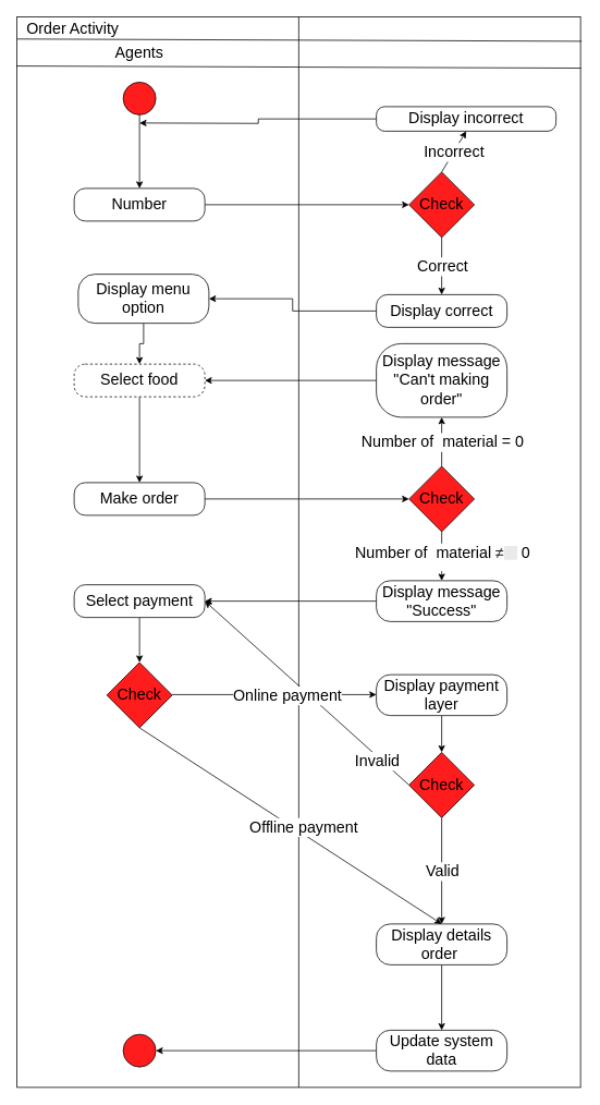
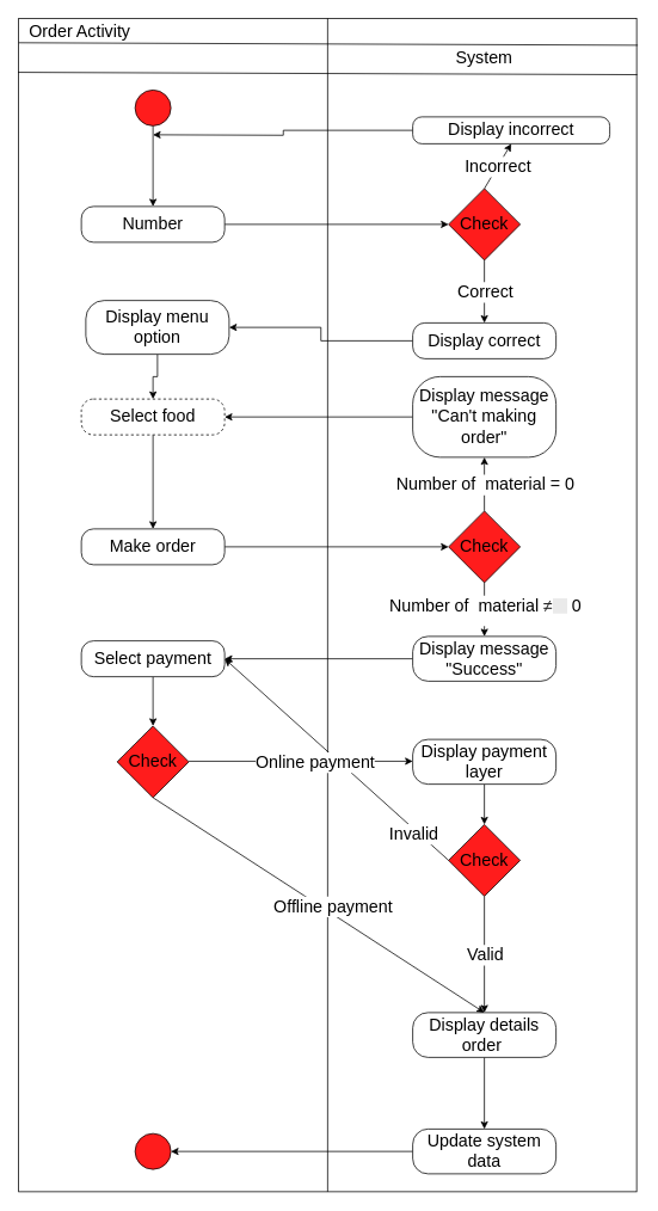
  <mxCell id="0" />
  <mxCell id="1" parent="0" />
  <mxCell id="2" value="" style="rounded=0;whiteSpace=wrap;html=1;" parent="1" vertex="1"><mxGeometry x="20" y="20" width="690" height="1310" as="geometry" /></mxCell>
  <mxCell id="3" value="" style="endArrow=none;html=1;rounded=0;exitX=1.001;exitY=0.048;exitDx=0;exitDy=0;exitPerimeter=0;entryX=-0.001;entryY=0.046;entryDx=0;entryDy=0;entryPerimeter=0;" parent="1" source="2" target="2" edge="1"><mxGeometry width="50" height="50" relative="1" as="geometry"><mxPoint x="700" y="60" as="sourcePoint" /><mxPoint x="10" y="60" as="targetPoint" /></mxGeometry></mxCell>
  <mxCell id="4" value="&lt;font style=&quot;font-size: 19px&quot;&gt;Order Activity&lt;/font&gt;" style="text;html=1;strokeColor=none;fillColor=none;align=left;verticalAlign=middle;whiteSpace=wrap;rounded=0;" parent="1" vertex="1"><mxGeometry x="30" y="20" width="200" height="30" as="geometry" /></mxCell>
  <mxCell id="5" value="" style="endArrow=none;html=1;rounded=0;fontSize=19;entryX=0.5;entryY=0;entryDx=0;entryDy=0;exitX=0.5;exitY=1;exitDx=0;exitDy=0;" parent="1" source="2" target="2" edge="1"><mxGeometry width="50" height="50" relative="1" as="geometry"><mxPoint x="355" y="860" as="sourcePoint" /><mxPoint x="355" y="60" as="targetPoint" /></mxGeometry></mxCell>
- <mxCell id="6" value="&lt;span style=&quot;font-size: 19px&quot;&gt;Agents&lt;/span&gt;" style="text;html=1;strokeColor=none;fillColor=none;align=center;verticalAlign=middle;whiteSpace=wrap;rounded=0;" parent="1" vertex="1"><mxGeometry x="70" y="50" width="200" height="30" as="geometry" /></mxCell>
+ <mxCell id="7" value="&lt;span style=&quot;font-size: 19px&quot;&gt;System&lt;br&gt;&lt;/span&gt;" style="text;html=1;strokeColor=none;fillColor=none;align=center;verticalAlign=middle;whiteSpace=wrap;rounded=0;" parent="1" vertex="1"><mxGeometry x="440" y="50" width="200" height="30" as="geometry" /></mxCell>
  <mxCell id="8" style="edgeStyle=orthogonalEdgeStyle;rounded=0;orthogonalLoop=1;jettySize=auto;html=1;fontSize=19;" parent="1" source="9" target="11" edge="1"><mxGeometry relative="1" as="geometry" /></mxCell>
  <mxCell id="9" value="" style="ellipse;whiteSpace=wrap;html=1;aspect=fixed;fontSize=19;fillColor=#FF1C1C;" parent="1" vertex="1"><mxGeometry x="150" y="100" width="40" height="40" as="geometry" /></mxCell>
  <mxCell id="10" style="edgeStyle=orthogonalEdgeStyle;rounded=0;orthogonalLoop=1;jettySize=auto;html=1;fontSize=19;" parent="1" source="11" target="12" edge="1"><mxGeometry relative="1" as="geometry" /></mxCell>
  <mxCell id="11" value="Number" style="rounded=1;whiteSpace=wrap;html=1;fontSize=19;arcSize=34;" parent="1" vertex="1"><mxGeometry x="90" y="230" width="160" height="40" as="geometry" /></mxCell>
  <mxCell id="12" value="Check" style="rhombus;whiteSpace=wrap;html=1;fontSize=19;fillColor=#FF1C1C;" parent="1" vertex="1"><mxGeometry x="500" y="210" width="80" height="80" as="geometry" /></mxCell>
  <mxCell id="13" style="edgeStyle=orthogonalEdgeStyle;rounded=0;orthogonalLoop=1;jettySize=auto;html=1;fontSize=19;" parent="1" source="14" edge="1"><mxGeometry relative="1" as="geometry"><mxPoint x="170" y="150" as="targetPoint" /></mxGeometry></mxCell>
  <mxCell id="14" value="Display incorrect" style="rounded=1;whiteSpace=wrap;html=1;fontSize=19;arcSize=34;" parent="1" vertex="1"><mxGeometry x="460" y="130" width="220" height="30" as="geometry" /></mxCell>
  <mxCell id="15" value="" style="endArrow=classic;html=1;rounded=0;fontSize=19;exitX=0.5;exitY=0;exitDx=0;exitDy=0;entryX=0.5;entryY=1;entryDx=0;entryDy=0;" parent="1" source="12" target="14" edge="1"><mxGeometry relative="1" as="geometry"><mxPoint x="270" y="310" as="sourcePoint" /><mxPoint x="370" y="310" as="targetPoint" /></mxGeometry></mxCell>
  <mxCell id="16" value="Incorrect" style="edgeLabel;resizable=0;html=1;align=center;verticalAlign=middle;fontSize=19;fillColor=#FF1C1C;" parent="15" connectable="0" vertex="1"><mxGeometry relative="1" as="geometry" /></mxCell>
  <mxCell id="17" value="" style="endArrow=classic;html=1;rounded=0;fontSize=19;exitX=0.5;exitY=1;exitDx=0;exitDy=0;" parent="1" source="12" target="20" edge="1"><mxGeometry relative="1" as="geometry"><mxPoint x="270" y="310" as="sourcePoint" /><mxPoint x="370" y="310" as="targetPoint" /></mxGeometry></mxCell>
  <mxCell id="18" value="Correct" style="edgeLabel;resizable=0;html=1;align=center;verticalAlign=middle;fontSize=19;fillColor=#FF1C1C;" parent="17" connectable="0" vertex="1"><mxGeometry relative="1" as="geometry" /></mxCell>
  <mxCell id="19" style="edgeStyle=orthogonalEdgeStyle;rounded=0;orthogonalLoop=1;jettySize=auto;html=1;entryX=1;entryY=0.5;entryDx=0;entryDy=0;fontSize=19;" parent="1" source="20" target="22" edge="1"><mxGeometry relative="1" as="geometry" /></mxCell>
  <mxCell id="20" value="Display correct" style="rounded=1;whiteSpace=wrap;html=1;fontSize=19;arcSize=34;" parent="1" vertex="1"><mxGeometry x="460" y="360" width="160" height="40" as="geometry" /></mxCell>
  <mxCell id="21" style="edgeStyle=orthogonalEdgeStyle;rounded=0;orthogonalLoop=1;jettySize=auto;html=1;entryX=0.5;entryY=0;entryDx=0;entryDy=0;fontSize=19;" parent="1" source="22" target="24" edge="1"><mxGeometry relative="1" as="geometry" /></mxCell>
  <mxCell id="22" value="Display menu option" style="rounded=1;whiteSpace=wrap;html=1;fontSize=19;arcSize=34;" parent="1" vertex="1"><mxGeometry x="95" y="335" width="160" height="60" as="geometry" /></mxCell>
  <mxCell id="23" style="edgeStyle=orthogonalEdgeStyle;rounded=0;orthogonalLoop=1;jettySize=auto;html=1;entryX=0.5;entryY=0;entryDx=0;entryDy=0;fontSize=19;" parent="1" source="24" target="26" edge="1"><mxGeometry relative="1" as="geometry" /></mxCell>
  <mxCell id="24" value="Select food" style="rounded=1;whiteSpace=wrap;html=1;fontSize=19;arcSize=34;fontStyle=0;dashed=1;" parent="1" vertex="1"><mxGeometry x="90" y="445" width="160" height="40" as="geometry" /></mxCell>
  <mxCell id="25" style="edgeStyle=orthogonalEdgeStyle;rounded=0;orthogonalLoop=1;jettySize=auto;html=1;entryX=0;entryY=0.5;entryDx=0;entryDy=0;fontSize=19;" parent="1" source="26" target="27" edge="1"><mxGeometry relative="1" as="geometry" /></mxCell>
  <mxCell id="26" value="Make order" style="rounded=1;whiteSpace=wrap;html=1;fontSize=19;arcSize=34;" parent="1" vertex="1"><mxGeometry x="90" y="590" width="160" height="40" as="geometry" /></mxCell>
  <mxCell id="27" value="Check" style="rhombus;whiteSpace=wrap;html=1;fontSize=19;fillColor=#FF1C1C;" parent="1" vertex="1"><mxGeometry x="500" y="570" width="80" height="80" as="geometry" /></mxCell>
  <mxCell id="28" style="edgeStyle=orthogonalEdgeStyle;rounded=0;orthogonalLoop=1;jettySize=auto;html=1;entryX=1;entryY=0.5;entryDx=0;entryDy=0;fontSize=19;" parent="1" source="29" target="24" edge="1"><mxGeometry relative="1" as="geometry" /></mxCell>
  <mxCell id="29" value="Display message&lt;br&gt;&quot;Can't making order&quot;" style="rounded=1;whiteSpace=wrap;html=1;fontSize=19;arcSize=34;" parent="1" vertex="1"><mxGeometry x="460" y="420" width="160" height="90" as="geometry" /></mxCell>
  <mxCell id="30" value="" style="endArrow=classic;html=1;rounded=0;fontSize=19;exitX=0.5;exitY=0;exitDx=0;exitDy=0;entryX=0.5;entryY=1;entryDx=0;entryDy=0;" parent="1" source="27" target="29" edge="1"><mxGeometry relative="1" as="geometry"><mxPoint x="270" y="550" as="sourcePoint" /><mxPoint x="370" y="550" as="targetPoint" /></mxGeometry></mxCell>
  <mxCell id="31" value="Number of&amp;nbsp; material = 0" style="edgeLabel;resizable=0;html=1;align=center;verticalAlign=middle;fontSize=19;fillColor=#FF1C1C;" parent="30" connectable="0" vertex="1"><mxGeometry relative="1" as="geometry" /></mxCell>
  <mxCell id="32" value="" style="endArrow=classic;html=1;rounded=0;fontSize=19;exitX=0.5;exitY=1;exitDx=0;exitDy=0;entryX=0.5;entryY=0;entryDx=0;entryDy=0;" parent="1" source="27" target="35" edge="1"><mxGeometry relative="1" as="geometry"><mxPoint x="480" y="710" as="sourcePoint" /><mxPoint x="480" y="650" as="targetPoint" /></mxGeometry></mxCell>
  <mxCell id="33" value="Number of&amp;nbsp; material&amp;nbsp;&lt;span style=&quot;color: rgb(34 , 34 , 34) ; font-family: &amp;#34;arial&amp;#34; , sans-serif ; background-color: rgb(255 , 255 , 255)&quot;&gt;&lt;font style=&quot;font-size: 19px&quot;&gt;≠&lt;/font&gt;&lt;/span&gt;&lt;a title=&quot;Nguồn tham khảo từ bài viết Dấu khác (≠) trong Excel ứng dụng và cách viết được thực hiện bởi website Thủ Thuật Nhanh&quot; href=&quot;https://thuthuatnhanh.com/cach-viet-dau-khac-trong-excel/&quot; style=&quot;box-sizing: border-box ; border: 0px ; font-stretch: inherit ; line-height: inherit ; font-family: &amp;#34;arial&amp;#34; , sans-serif ; font-size: 16px ; margin: 0px ; outline: 0px ; padding: 0px ; vertical-align: baseline ; color: rgb(0 , 108 , 193) ; transition: all 0.3s ease 0s ; background-color: rgb(234 , 234 , 234)&quot;&gt;&lt;img src=&quot;https://thuthuatnhanh.com/thuthuatnhanh.jpg&quot; style=&quot;box-sizing: border-box ; max-width: 100% ; height: auto ; vertical-align: top ; margin-bottom: 18px ; border: 0px&quot;&gt;&lt;/a&gt;&amp;nbsp;0" style="edgeLabel;resizable=0;html=1;align=center;verticalAlign=middle;fontSize=19;fillColor=#FF1C1C;" parent="32" connectable="0" vertex="1"><mxGeometry relative="1" as="geometry" /></mxCell>
  <mxCell id="34" style="edgeStyle=orthogonalEdgeStyle;rounded=0;orthogonalLoop=1;jettySize=auto;html=1;entryX=1;entryY=0.5;entryDx=0;entryDy=0;fontSize=19;" parent="1" source="35" target="37" edge="1"><mxGeometry relative="1" as="geometry" /></mxCell>
  <mxCell id="35" value="Display message &quot;Success&quot;" style="rounded=1;whiteSpace=wrap;html=1;fontSize=19;arcSize=34;" parent="1" vertex="1"><mxGeometry x="460" y="710" width="160" height="50" as="geometry" /></mxCell>
  <mxCell id="36" style="edgeStyle=orthogonalEdgeStyle;rounded=0;orthogonalLoop=1;jettySize=auto;html=1;fontSize=19;" parent="1" source="37" target="38" edge="1"><mxGeometry relative="1" as="geometry" /></mxCell>
  <mxCell id="37" value="Select payment" style="rounded=1;whiteSpace=wrap;html=1;fontSize=19;arcSize=34;" parent="1" vertex="1"><mxGeometry x="90" y="715" width="160" height="40" as="geometry" /></mxCell>
  <mxCell id="38" value="Check" style="rhombus;whiteSpace=wrap;html=1;fontSize=19;fillColor=#FF1C1C;" parent="1" vertex="1"><mxGeometry x="130" y="810" width="80" height="80" as="geometry" /></mxCell>
  <mxCell id="39" style="edgeStyle=orthogonalEdgeStyle;rounded=0;orthogonalLoop=1;jettySize=auto;html=1;fontSize=19;" parent="1" source="40" target="41" edge="1"><mxGeometry relative="1" as="geometry" /></mxCell>
  <mxCell id="40" value="Display payment layer" style="rounded=1;whiteSpace=wrap;html=1;fontSize=19;arcSize=34;" parent="1" vertex="1"><mxGeometry x="460" y="825" width="160" height="50" as="geometry" /></mxCell>
  <mxCell id="41" value="Check" style="rhombus;whiteSpace=wrap;html=1;fontSize=19;fillColor=#FF1C1C;" parent="1" vertex="1"><mxGeometry x="500" y="920" width="80" height="80" as="geometry" /></mxCell>
  <mxCell id="42" style="edgeStyle=orthogonalEdgeStyle;rounded=0;orthogonalLoop=1;jettySize=auto;html=1;entryX=0.5;entryY=0;entryDx=0;entryDy=0;fontSize=19;endArrow=classic;endFill=1;" parent="1" source="43" target="51" edge="1"><mxGeometry relative="1" as="geometry" /></mxCell>
  <mxCell id="43" value="Display details order&amp;nbsp;" style="rounded=1;whiteSpace=wrap;html=1;fontSize=19;arcSize=34;" parent="1" vertex="1"><mxGeometry x="460" y="1130" width="160" height="50" as="geometry" /></mxCell>
  <mxCell id="44" value="" style="endArrow=classic;html=1;rounded=0;fontSize=19;exitX=0.5;exitY=1;exitDx=0;exitDy=0;entryX=0.5;entryY=0;entryDx=0;entryDy=0;" parent="1" source="41" target="43" edge="1"><mxGeometry relative="1" as="geometry"><mxPoint x="220" y="860" as="sourcePoint" /><mxPoint x="470" y="860" as="targetPoint" /></mxGeometry></mxCell>
  <mxCell id="45" value="Valid" style="edgeLabel;resizable=0;html=1;align=center;verticalAlign=middle;fontSize=19;fillColor=#FF1C1C;" parent="44" connectable="0" vertex="1"><mxGeometry relative="1" as="geometry" /></mxCell>
  <mxCell id="46" value="" style="endArrow=classic;html=1;rounded=0;fontSize=19;exitX=0;exitY=0.5;exitDx=0;exitDy=0;endFill=1;entryX=1;entryY=0.5;entryDx=0;entryDy=0;" parent="1" source="41" target="37" edge="1"><mxGeometry relative="1" as="geometry"><mxPoint x="550" y="1010" as="sourcePoint" /><mxPoint x="170" y="960" as="targetPoint" /></mxGeometry></mxCell>
  <mxCell id="47" value="Invalid" style="edgeLabel;resizable=0;html=1;align=center;verticalAlign=middle;fontSize=19;fillColor=#FF1C1C;" parent="46" connectable="0" vertex="1"><mxGeometry relative="1" as="geometry"><mxPoint x="85" y="83" as="offset" /></mxGeometry></mxCell>
  <mxCell id="48" value="" style="endArrow=classic;html=1;rounded=0;fontSize=19;exitX=1;exitY=0.5;exitDx=0;exitDy=0;endFill=1;entryX=0;entryY=0.5;entryDx=0;entryDy=0;" parent="1" edge="1"><mxGeometry relative="1" as="geometry"><mxPoint x="210" y="849.38" as="sourcePoint" /><mxPoint x="460" y="849.38" as="targetPoint" /></mxGeometry></mxCell>
  <mxCell id="49" value="Online payment" style="edgeLabel;resizable=0;html=1;align=center;verticalAlign=middle;fontSize=19;fillColor=#FF1C1C;" parent="48" connectable="0" vertex="1"><mxGeometry relative="1" as="geometry"><mxPoint x="15" y="1" as="offset" /></mxGeometry></mxCell>
  <mxCell id="50" style="edgeStyle=orthogonalEdgeStyle;rounded=0;orthogonalLoop=1;jettySize=auto;html=1;fontSize=19;endArrow=classic;endFill=1;" parent="1" source="51" target="54" edge="1"><mxGeometry relative="1" as="geometry" /></mxCell>
  <mxCell id="51" value="Update system data" style="rounded=1;whiteSpace=wrap;html=1;fontSize=19;arcSize=34;" parent="1" vertex="1"><mxGeometry x="460" y="1260" width="160" height="50" as="geometry" /></mxCell>
  <mxCell id="52" value="" style="endArrow=classic;html=1;rounded=0;fontSize=19;exitX=0.5;exitY=1;exitDx=0;exitDy=0;endFill=1;entryX=0.5;entryY=0;entryDx=0;entryDy=0;" parent="1" source="38" target="43" edge="1"><mxGeometry relative="1" as="geometry"><mxPoint x="220" y="859.38" as="sourcePoint" /><mxPoint x="470" y="859.38" as="targetPoint" /></mxGeometry></mxCell>
  <mxCell id="53" value="Offline payment" style="edgeLabel;resizable=0;html=1;align=center;verticalAlign=middle;fontSize=19;fillColor=#FF1C1C;" parent="52" connectable="0" vertex="1"><mxGeometry relative="1" as="geometry"><mxPoint x="15" y="1" as="offset" /></mxGeometry></mxCell>
  <mxCell id="54" value="" style="ellipse;whiteSpace=wrap;html=1;aspect=fixed;fontSize=19;fillColor=#FF1C1C;" parent="1" vertex="1"><mxGeometry x="150" y="1265" width="40" height="40" as="geometry" /></mxCell>
  <mxCell id="55" value="" style="endArrow=none;html=1;rounded=0;exitX=1.001;exitY=0.048;exitDx=0;exitDy=0;exitPerimeter=0;entryX=-0.001;entryY=0.046;entryDx=0;entryDy=0;entryPerimeter=0;" parent="1" edge="1"><mxGeometry width="50" height="50" relative="1" as="geometry"><mxPoint x="711.38" y="50" as="sourcePoint" /><mxPoint x="20" y="47.24" as="targetPoint" /></mxGeometry></mxCell>
